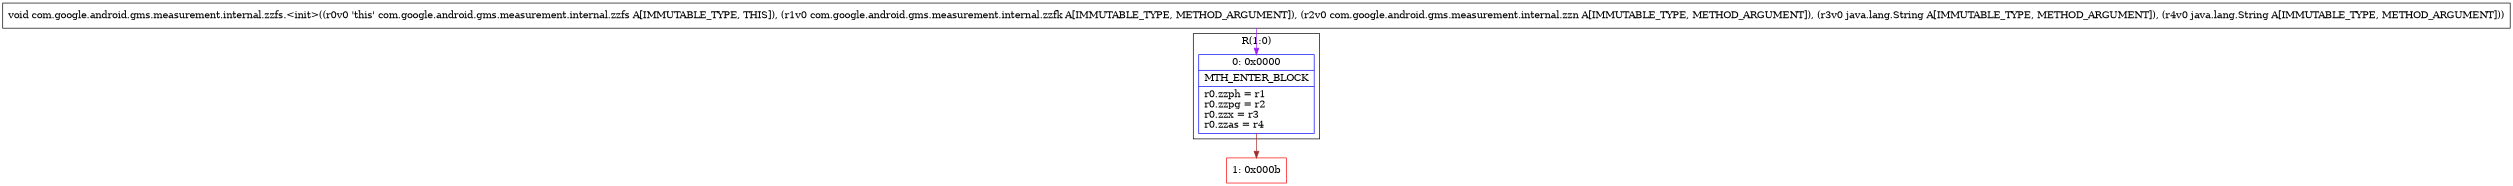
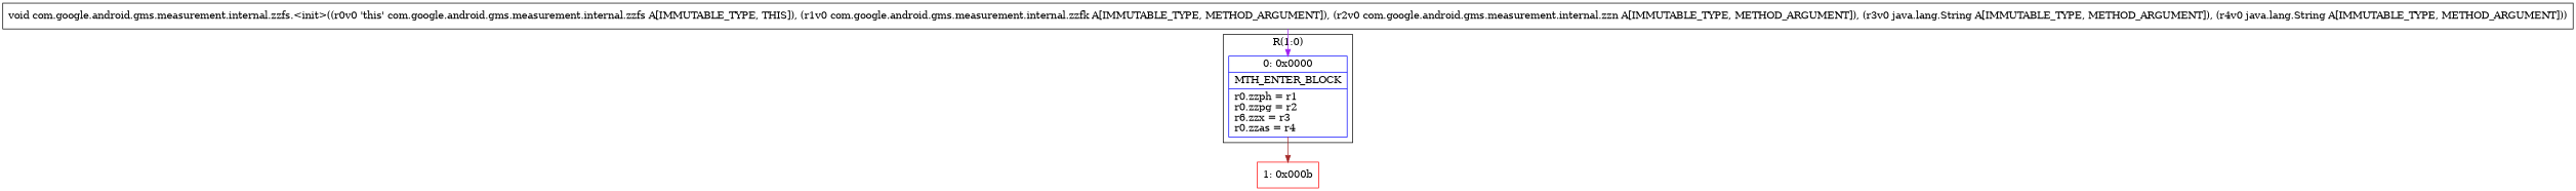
  digraph {
    node [shape=record]
-   n1 [color=blue label="{0\:\ 0x0000|MTH_ENTER_BLOCK\l|r0.zzph = r1\lr0.zzpg = r2\lr0.zzx = r3\lr0.zzas = r4\l}"]
+   n1 [color=blue label="{0\:\ 0x0000|MTH_ENTER_BLOCK\l|r0.zzph = r1\lr0.zzpg = r2\lr6.zzx = r3\lr0.zzas = r4\l}"]
    n2 [color=red label="{1\:\ 0x000b}"]
    n3 [label="{void com.google.android.gms.measurement.internal.zzfs.\<init\>((r0v0 'this' com.google.android.gms.measurement.internal.zzfs A[IMMUTABLE_TYPE, THIS]), (r1v0 com.google.android.gms.measurement.internal.zzfk A[IMMUTABLE_TYPE, METHOD_ARGUMENT]), (r2v0 com.google.android.gms.measurement.internal.zzn A[IMMUTABLE_TYPE, METHOD_ARGUMENT]), (r3v0 java.lang.String A[IMMUTABLE_TYPE, METHOD_ARGUMENT]), (r4v0 java.lang.String A[IMMUTABLE_TYPE, METHOD_ARGUMENT])) }"]
    subgraph cluster_1 {
      label="R(1:0)"
      n1
    }
    n1 -> n2 [color=brown]
    n3 -> n1 [color=purple]
  }
